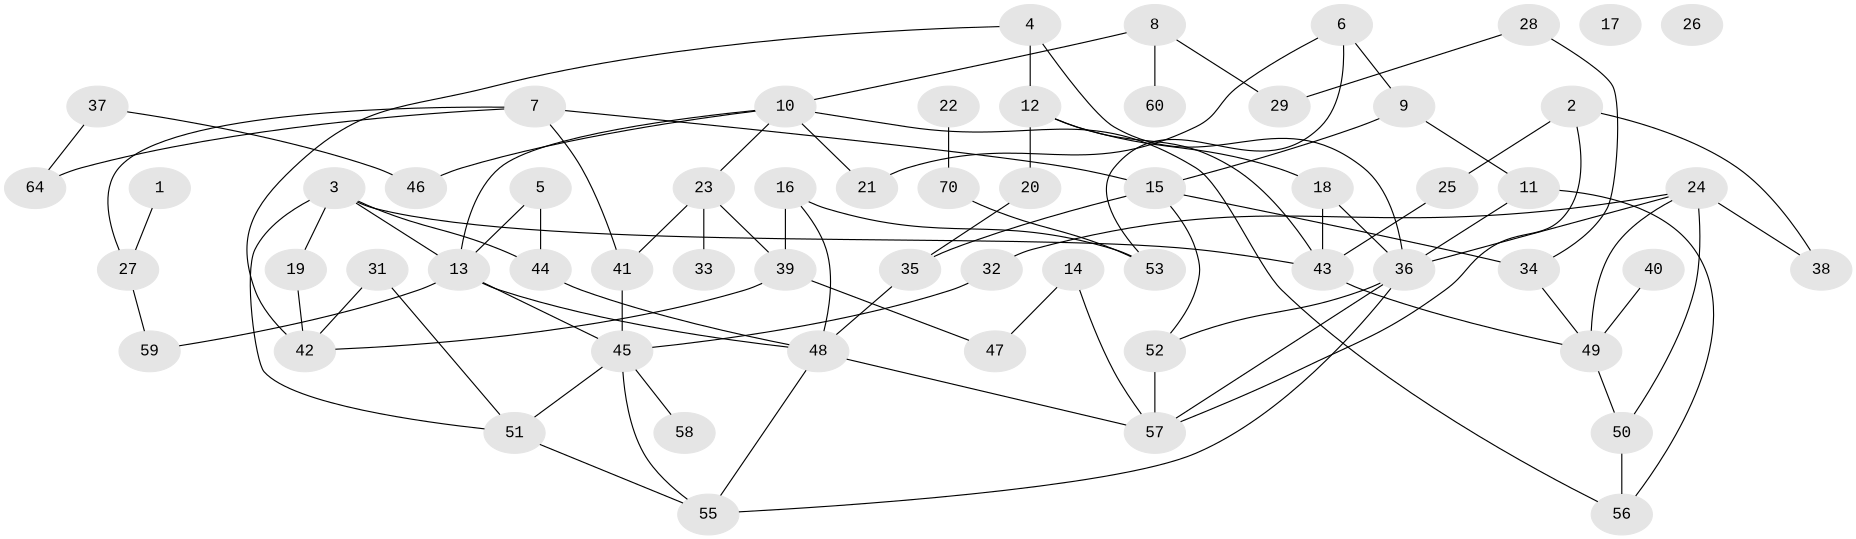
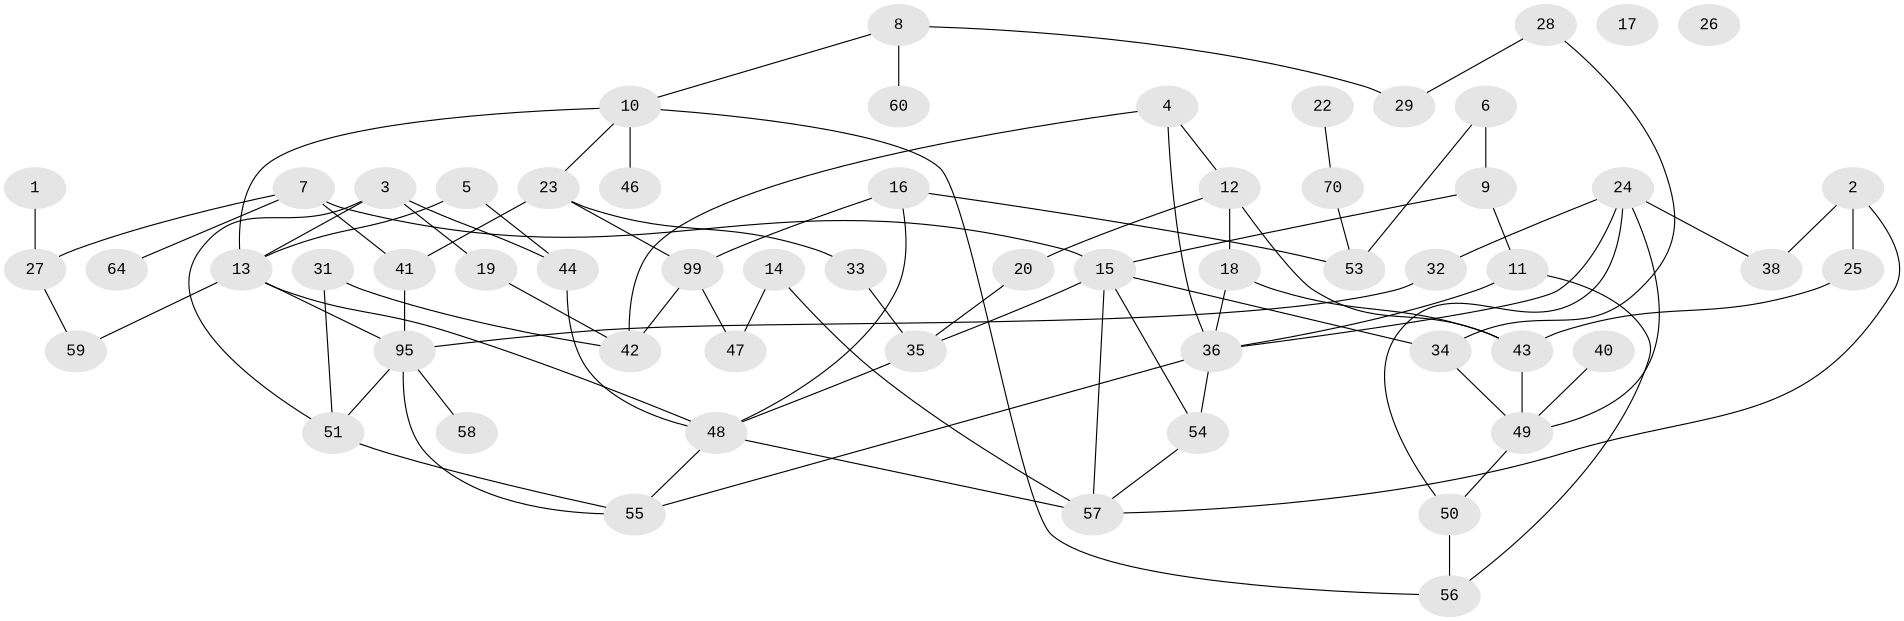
  graph {
    fontname="Liberation Mono"
    node [color=gray90 fontname="Liberation Mono" style=filled]
    edge [fontname="Liberation Mono"]
    1
    27
    59
    2
    25
    38
    57
    43
    3
    13
    19
    51
    44
-   45
+   45 [label=95]
    48
    42
    49
    55
    4
    12
    36
    18
    20
-   52
+   52 [label=54]
    5
    6
    9
-   21
    53
    15
    11
    7
    41
    n34 [label=64]
    34
    35
    8
    10
    29
    60
    23
    46
    56
    33
-   39
+   39 [label=99]
    58
    14
    47
    16
    17
    n51 [label=70]
    22
    24
    32
    50
    26
    28
    31
-   37
    40
    1 -- 27
    27 -- 59
    2 -- 25
    2 -- 38
    2 -- 57
    25 -- 43
    43 -- 49
-   3 -- 43
    3 -- 13
    3 -- 19
    3 -- 51
    3 -- 44
    13 -- 59
    13 -- 45
    13 -- 48
    19 -- 42
    51 -- 55
    44 -- 48
    45 -- 51
    45 -- 55
    45 -- 58
    48 -- 57
    48 -- 55
    49 -- 50
    4 -- 42
    4 -- 12
    4 -- 36
    12 -- 43
    12 -- 18
    12 -- 20
    36 -- 55
    36 -- 52
    18 -- 43
    18 -- 36
    20 -- 35
    52 -- 57
    5 -- 13
    5 -- 44
    6 -- 9
-   6 -- 21
    6 -- 53
    9 -- 15
    9 -- 11
-   36 -- 57
+   15 -- 57
    15 -- 52
    15 -- 34
    15 -- 35
    11 -- 36
    11 -- 56
    7 -- 27
    7 -- 15
    7 -- 41
    7 -- n34
    41 -- 45
    34 -- 49
    35 -- 48
    8 -- 10
    8 -- 29
    8 -- 60
    10 -- 13
-   10 -- 21
    10 -- 23
    10 -- 46
    10 -- 56
    23 -- 41
    23 -- 33
    23 -- 39
+   33 -- 35
    39 -- 42
    39 -- 47
    14 -- 57
    14 -- 47
    16 -- 48
    16 -- 53
    16 -- 39
    n51 -- 53
    22 -- n51
    24 -- 38
    24 -- 49
    24 -- 36
    24 -- 32
    24 -- 50
    32 -- 45
    50 -- 56
    28 -- 34
    28 -- 29
    31 -- 51
    31 -- 42
-   37 -- n34
-   37 -- 46
    40 -- 49
  }
